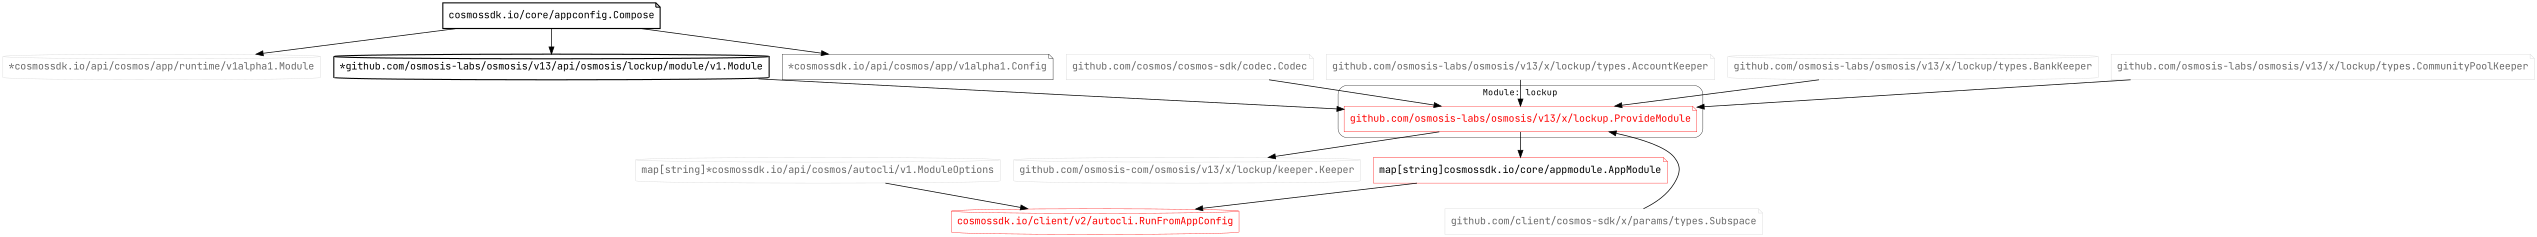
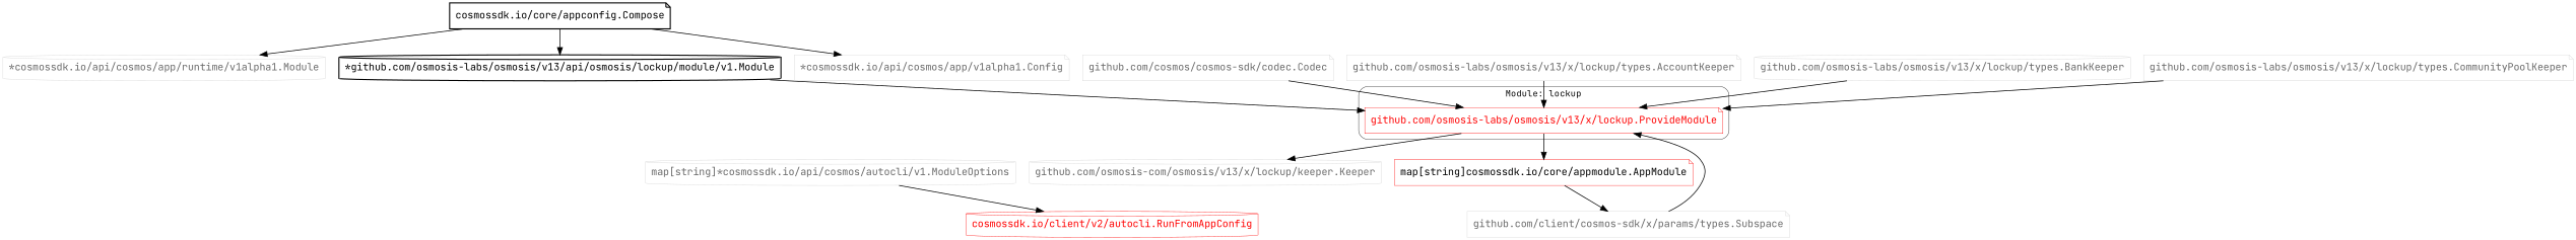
  digraph {
    fontname="JetBrains Mono"
    node [color=lightgrey fontcolor=dimgrey fontname="JetBrains Mono" penwidth=0.5 shape=note]
    edge [fontname="JetBrains Mono"]
    "github.com/osmosis-labs/osmosis/v13/x/lockup.ProvideModule" [color=red fontcolor=red]
    n2 [label="github.com/osmosis-com/osmosis/v13/x/lockup/keeper.Keeper" shape=cylinder]
    "map[string]cosmossdk.io/core/appmodule.AppModule" [color=red fontcolor=black]
    "cosmossdk.io/client/v2/autocli.RunFromAppConfig" [color=red fontcolor=red shape=cylinder]
    "*cosmossdk.io/api/cosmos/app/runtime/v1alpha1.Module" [shape=cylinder]
    "*github.com/osmosis-labs/osmosis/v13/api/osmosis/lockup/module/v1.Module" [color=black fontcolor=black penwidth=1.5 shape=cylinder]
    "cosmossdk.io/core/appconfig.Compose" [color=black fontcolor=black penwidth=1.5]
-   "*cosmossdk.io/api/cosmos/app/v1alpha1.Config" [color=black]
+   "*cosmossdk.io/api/cosmos/app/v1alpha1.Config"
    "github.com/cosmos/cosmos-sdk/codec.Codec"
    n10 [label="github.com/client/cosmos-sdk/x/params/types.Subspace"]
    "github.com/osmosis-labs/osmosis/v13/x/lockup/types.AccountKeeper"
    "github.com/osmosis-labs/osmosis/v13/x/lockup/types.BankKeeper" [shape=cylinder]
    "github.com/osmosis-labs/osmosis/v13/x/lockup/types.CommunityPoolKeeper"
    "map[string]*cosmossdk.io/api/cosmos/autocli/v1.ModuleOptions" [shape=cylinder]
    subgraph cluster_1 {
      fontsize=12.0
      label="Module: lockup"
      penwidth=0.5
      style=rounded
      "github.com/osmosis-labs/osmosis/v13/x/lockup.ProvideModule"
    }
    "github.com/osmosis-labs/osmosis/v13/x/lockup.ProvideModule" -> n2
    "github.com/osmosis-labs/osmosis/v13/x/lockup.ProvideModule" -> "map[string]cosmossdk.io/core/appmodule.AppModule"
-   "map[string]cosmossdk.io/core/appmodule.AppModule" -> "cosmossdk.io/client/v2/autocli.RunFromAppConfig"
+   "map[string]cosmossdk.io/core/appmodule.AppModule" -> n10
    "*github.com/osmosis-labs/osmosis/v13/api/osmosis/lockup/module/v1.Module" -> "github.com/osmosis-labs/osmosis/v13/x/lockup.ProvideModule"
    "cosmossdk.io/core/appconfig.Compose" -> "*cosmossdk.io/api/cosmos/app/runtime/v1alpha1.Module"
    "cosmossdk.io/core/appconfig.Compose" -> "*github.com/osmosis-labs/osmosis/v13/api/osmosis/lockup/module/v1.Module"
    "cosmossdk.io/core/appconfig.Compose" -> "*cosmossdk.io/api/cosmos/app/v1alpha1.Config"
    "github.com/cosmos/cosmos-sdk/codec.Codec" -> "github.com/osmosis-labs/osmosis/v13/x/lockup.ProvideModule"
    n10 -> "github.com/osmosis-labs/osmosis/v13/x/lockup.ProvideModule"
    "github.com/osmosis-labs/osmosis/v13/x/lockup/types.AccountKeeper" -> "github.com/osmosis-labs/osmosis/v13/x/lockup.ProvideModule"
    "github.com/osmosis-labs/osmosis/v13/x/lockup/types.BankKeeper" -> "github.com/osmosis-labs/osmosis/v13/x/lockup.ProvideModule"
    "github.com/osmosis-labs/osmosis/v13/x/lockup/types.CommunityPoolKeeper" -> "github.com/osmosis-labs/osmosis/v13/x/lockup.ProvideModule"
    "map[string]*cosmossdk.io/api/cosmos/autocli/v1.ModuleOptions" -> "cosmossdk.io/client/v2/autocli.RunFromAppConfig"
  }
